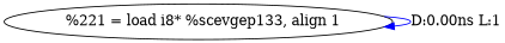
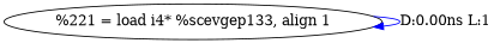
  digraph {
-   n1 [label="  %221 = load i8* %scevgep133, align 1"]
+   n1 [label="%221 = load i4* %scevgep133, align 1"]
    n1 -> n1 [color=blue label="D:0.00ns L:1"]
  }
